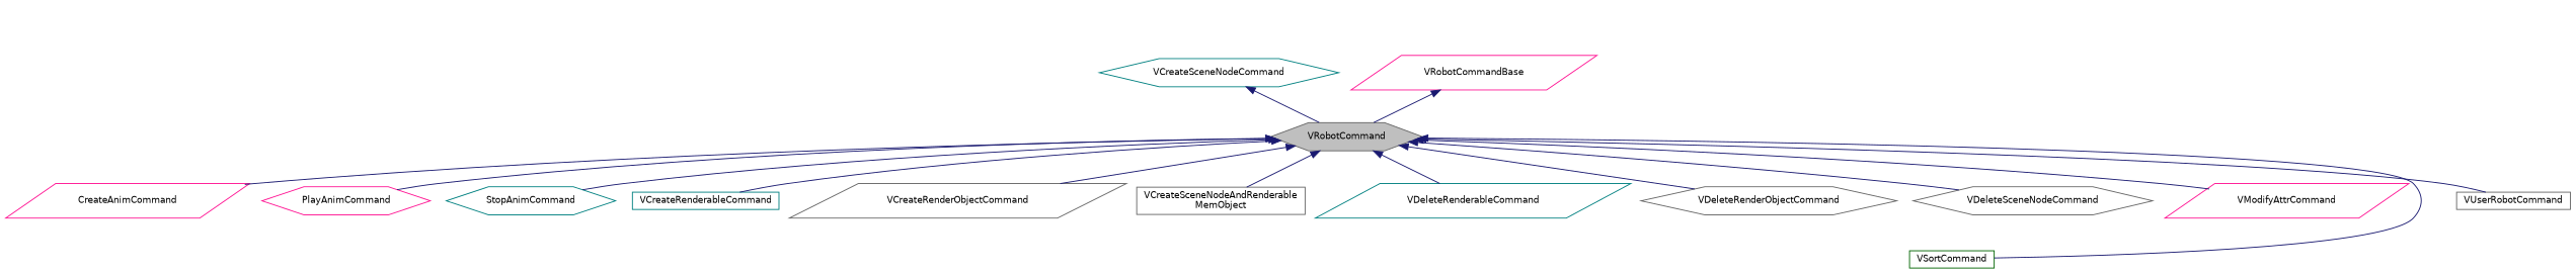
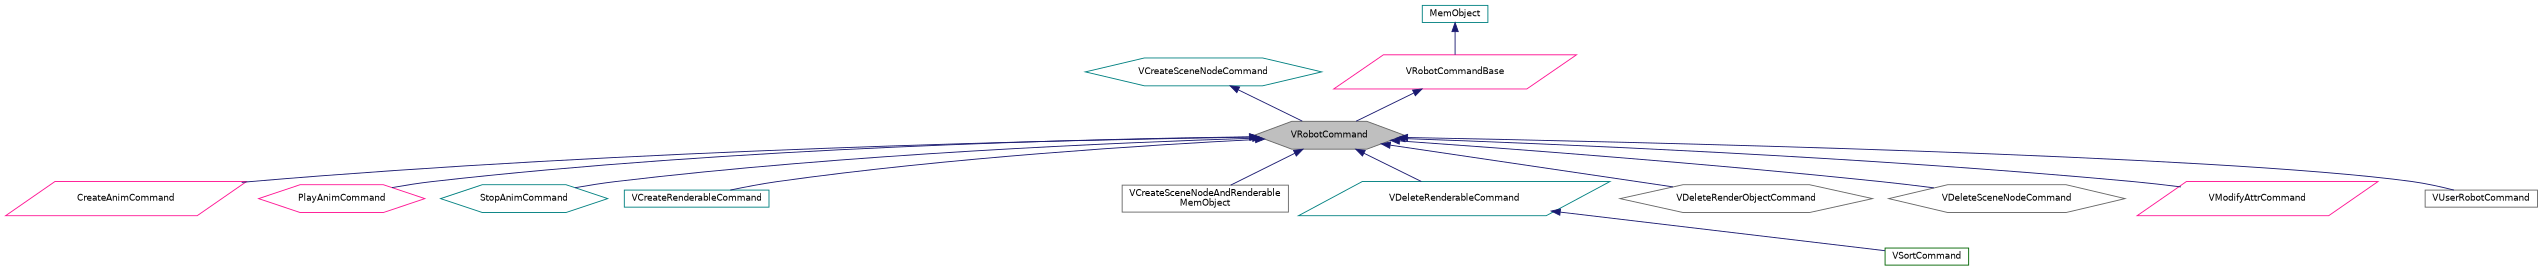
  digraph {
    rankdir=TB
    node [color=gray40 fillcolor=white fontname=Helvetica fontsize=10 shape=hexagon style=filled]
    edge [color=midnightblue dir=back fontname=Helvetica fontsize=10 labelfontname=Helvetica labelfontsize=10 style=solid]
    n1 [fillcolor=grey75 fontcolor=black height=0.2 label=VRobotCommand width=0.4]
    n2 [color=deeppink height=0.2 label=CreateAnimCommand shape=parallelogram width=0.4]
    n3 [color=deeppink height=0.2 label=PlayAnimCommand width=0.4]
    n4 [color=teal height=0.2 label=StopAnimCommand width=0.4]
    n5 [color=teal height=0.2 label=VCreateRenderableCommand shape=box width=0.4]
-   n6 [height=0.2 label=VCreateRenderObjectCommand shape=parallelogram width=0.4]
    n7 [height=0.2 label="VCreateSceneNodeAndRenderable\lMemObject" shape=box width=0.4]
    n8 [color=teal height=0.2 label=VDeleteRenderableCommand shape=parallelogram width=0.4]
    n9 [height=0.2 label=VDeleteRenderObjectCommand width=0.4]
    n10 [height=0.2 label=VDeleteSceneNodeCommand width=0.4]
    n11 [color=deeppink height=0.2 label=VModifyAttrCommand shape=parallelogram width=0.4]
    n12 [color=darkgreen height=0.2 label=VSortCommand shape=box width=0.4]
    n13 [height=0.2 label=VUserRobotCommand shape=box width=0.4]
    n14 [color=teal height=0.2 label=VCreateSceneNodeCommand width=0.4]
    n15 [color=deeppink height=0.2 label=VRobotCommandBase shape=parallelogram width=0.4]
+   n16 [color=teal height=0.2 label=MemObject shape=box width=0.4]
    n1 -> n2
    n1 -> n3
    n1 -> n4
    n1 -> n5
-   n1 -> n6
    n1 -> n7
    n1 -> n8
    n1 -> n9
    n1 -> n10
    n1 -> n11
-   n1 -> n12
+   n8 -> n12
    n1 -> n13
    n14 -> n1
    n15 -> n1
+   n16 -> n15
  }
